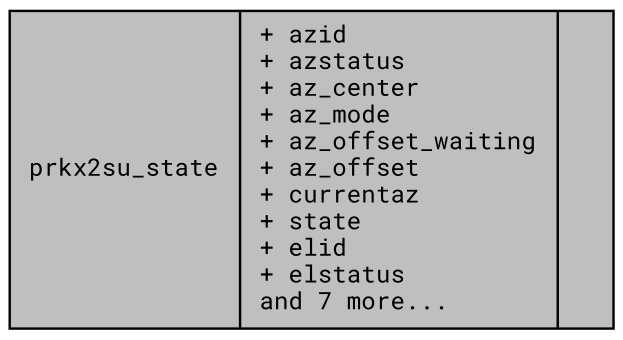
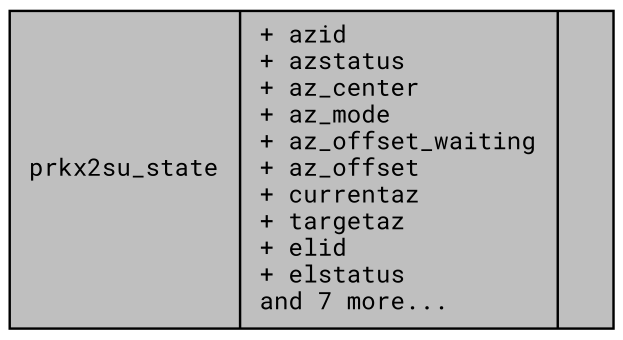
  digraph {
    rankdir=LR
    fontname="Roboto Mono"
-   n1 [color=black fillcolor=grey75 fontcolor=black fontname="Roboto Mono" fontsize=10 height=0.2 label="{prkx2su_state\n|+ azid\l+ azstatus\l+ az_center\l+ az_mode\l+ az_offset_waiting\l+ az_offset\l+ currentaz\l+ state\l+ elid\l+ elstatus\land 7 more...\l|}" shape=record style=filled width=0.4]
+   n1 [color=black fillcolor=grey75 fontcolor=black fontname="Roboto Mono" fontsize=10 height=0.2 label="{prkx2su_state\n|+ azid\l+ azstatus\l+ az_center\l+ az_mode\l+ az_offset_waiting\l+ az_offset\l+ currentaz\l+ targetaz\l+ elid\l+ elstatus\land 7 more...\l|}" shape=record style=filled width=0.4]
  }
